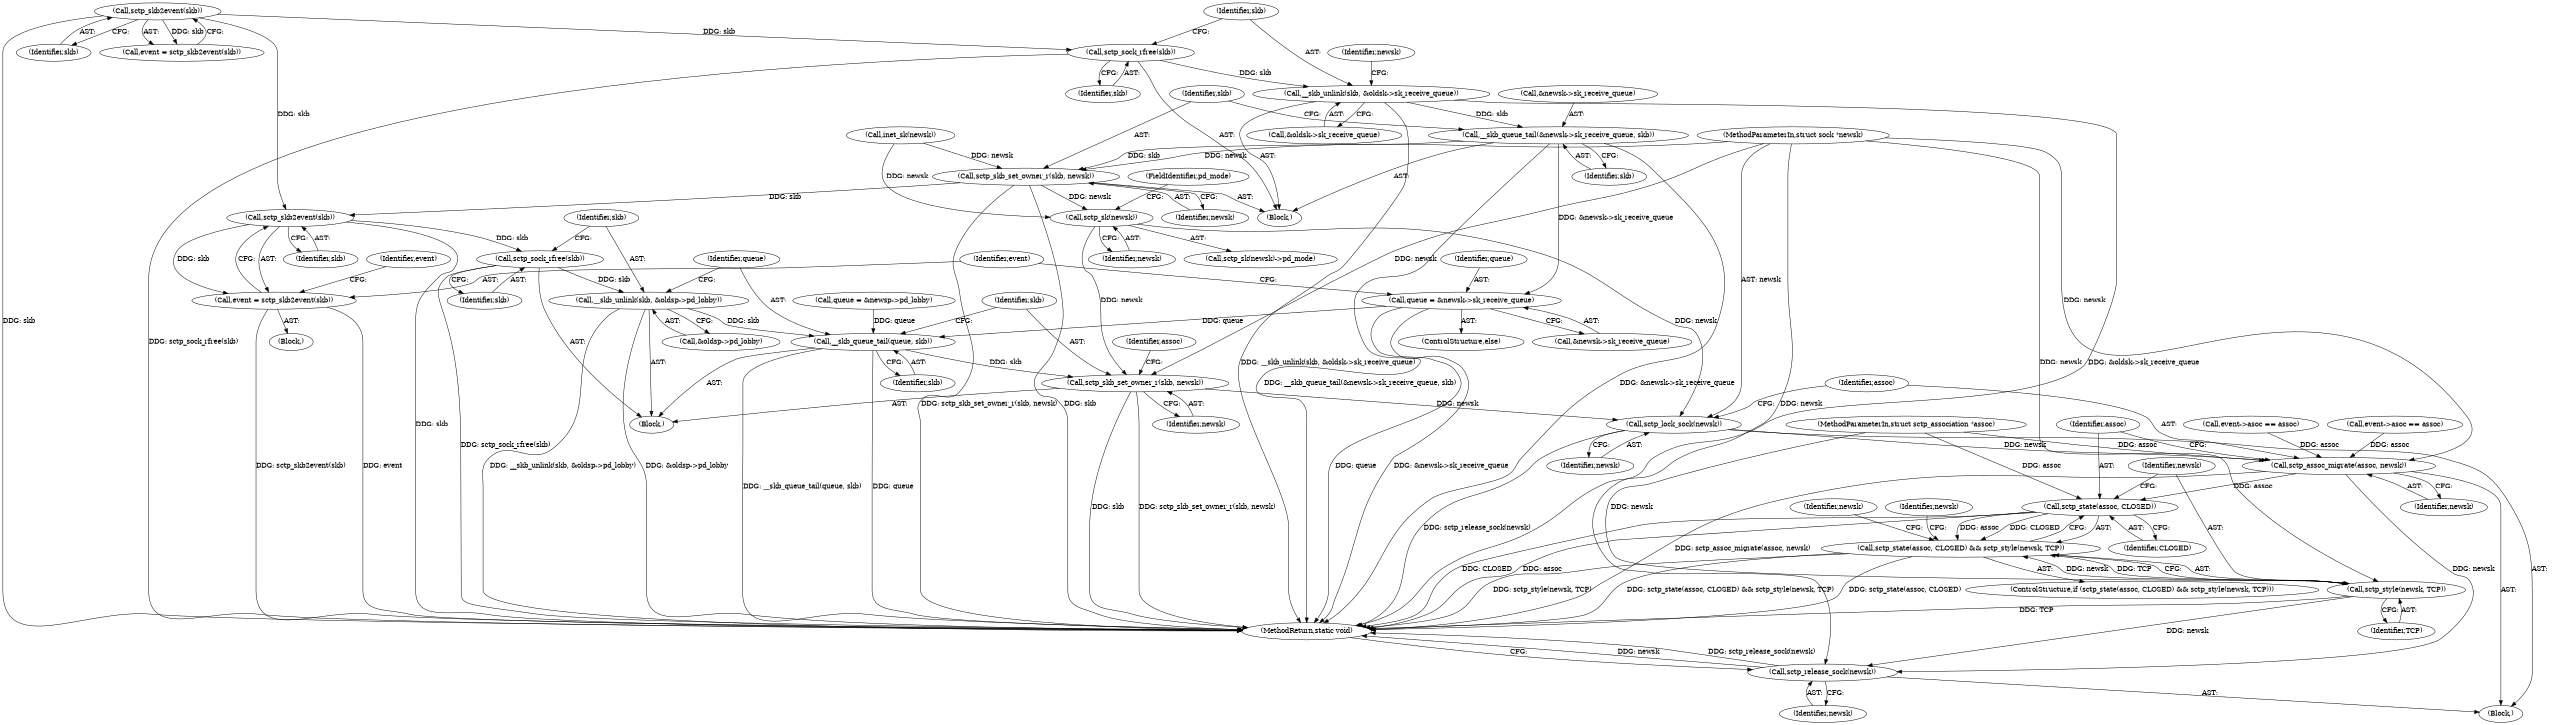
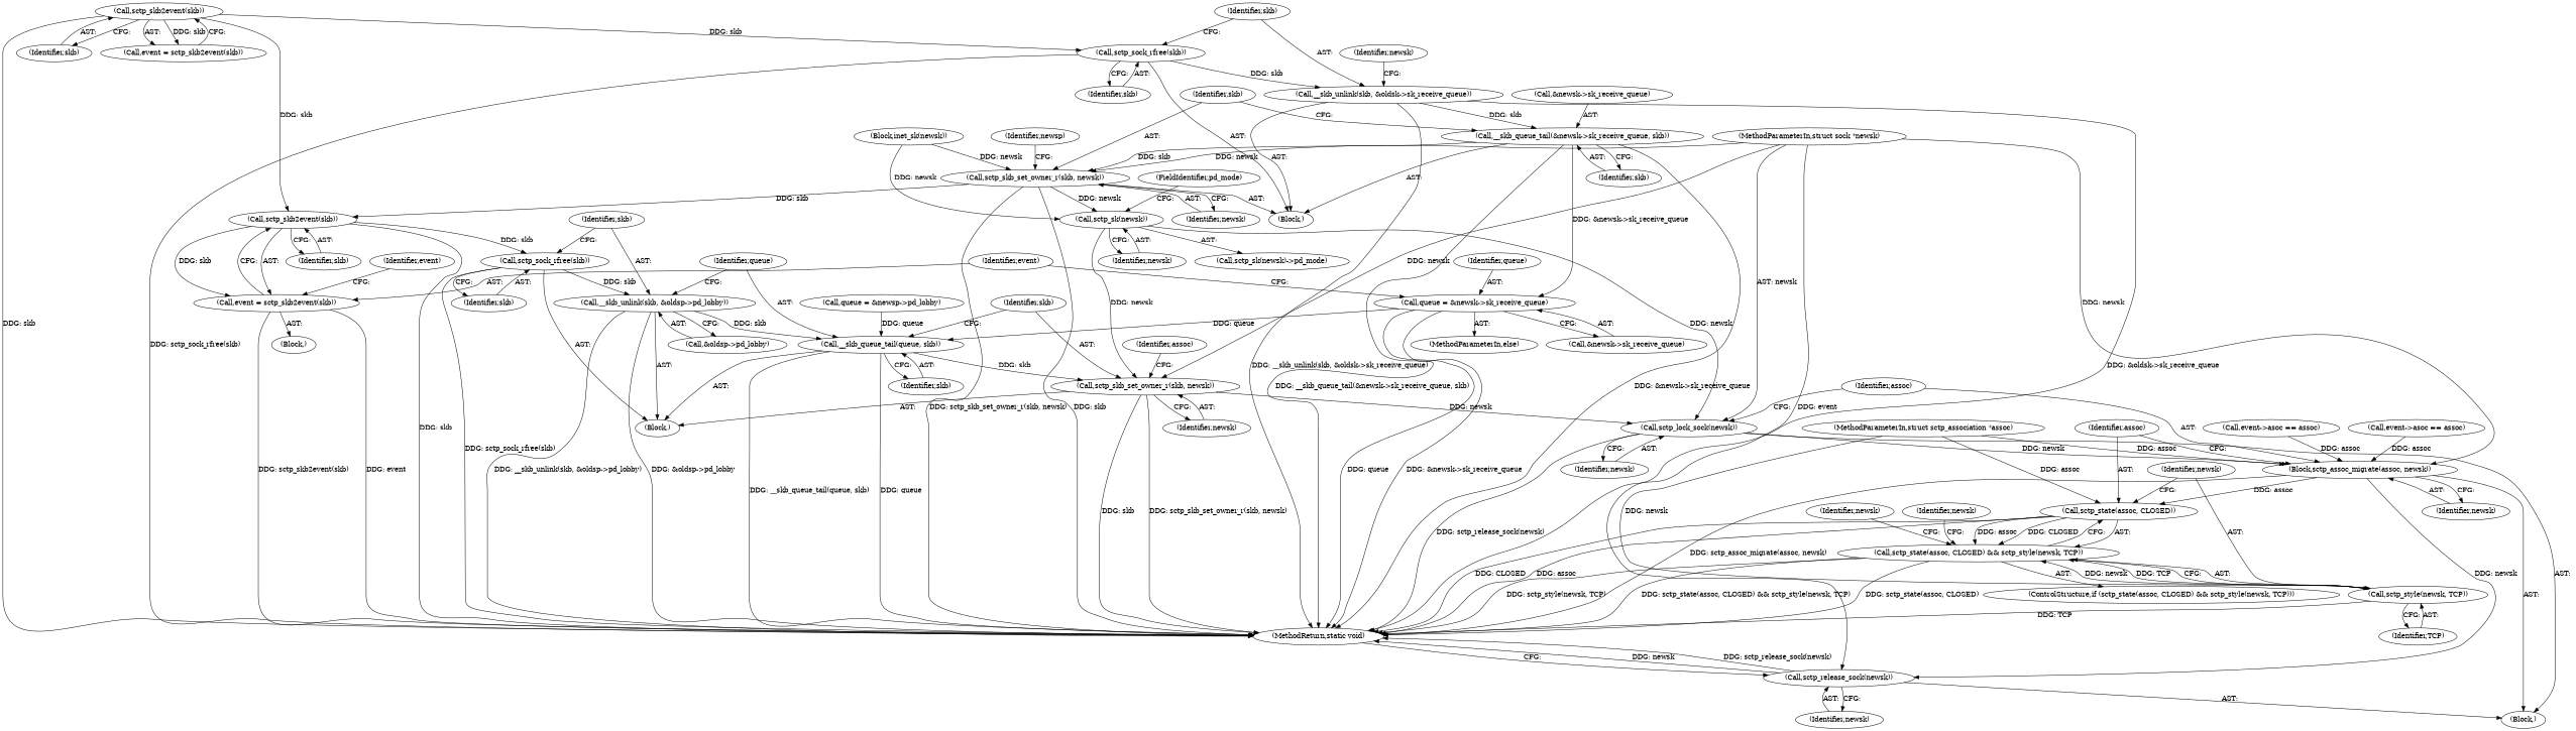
  digraph {
    n1 [label="(Call,sctp_sock_rfree(skb))"]
    n2 [label="(Call,__skb_unlink(skb, &oldsk->sk_receive_queue))"]
    n3 [label="(MethodReturn,static void)"]
    n4 [label="(Block,)"]
    n5 [label="(Identifier,skb)"]
    n6 [label="(Call,__skb_queue_tail(&newsk->sk_receive_queue, skb))"]
-   n7 [label="(Call,&oldsk->sk_receive_queue)"]
    n8 [label="(Call,sctp_release_sock(newsk))"]
    n9 [label="(Call,sctp_skb2event(skb))"]
    n10 [label="(Call,sctp_skb2event(skb))"]
    n11 [label="(Identifier,skb)"]
    n12 [label="(Call,event = sctp_skb2event(skb))"]
    n13 [label="(Call,event = sctp_skb2event(skb))"]
    n14 [label="(Call,sctp_sock_rfree(skb))"]
    n15 [label="(Identifier,skb)"]
    n16 [label="(Call,sctp_skb_set_owner_r(skb, newsk))"]
    n17 [label="(Call,queue = &newsk->sk_receive_queue)"]
    n18 [label="(Identifier,skb)"]
    n19 [label="(Call,sctp_sk(newsk))"]
    n20 [label="(Identifier,newsk)"]
    n21 [label="(Call,__skb_queue_tail(queue, skb))"]
-   n22 [label="(ControlStructure,else)"]
+   n22 [label="(MethodParameterIn,else)"]
    n23 [label="(Call,&newsk->sk_receive_queue)"]
    n24 [label="(Call,sctp_skb_set_owner_r(skb, newsk))"]
    n25 [label="(Call,sctp_lock_sock(newsk))"]
    n26 [label="(Identifier,newsk)"]
    n27 [label="(Call,sctp_sk(newsk)->pd_mode)"]
    n28 [label="(Identifier,newsk)"]
    n29 [label="(Block,)"]
-   n30 [label="(Call,sctp_assoc_migrate(assoc, newsk))"]
+   n30 [label="(Block,sctp_assoc_migrate(assoc, newsk))"]
    n31 [label="(Identifier,newsk)"]
    n32 [label="(Block,)"]
    n33 [label="(Call,sctp_state(assoc, CLOSED))"]
    n34 [label="(Identifier,newsk)"]
    n35 [label="(Call,sctp_state(assoc, CLOSED) && sctp_style(newsk, TCP))"]
-   n36 [label="(Identifier,CLOSED)"]
    n37 [label="(Call,sctp_style(newsk, TCP))"]
    n38 [label="(Identifier,TCP)"]
    n39 [label="(Identifier,newsk)"]
    n40 [label="(ControlStructure,if (sctp_state(assoc, CLOSED) && sctp_style(newsk, TCP)))"]
    n41 [label="(Block,)"]
    n42 [label="(Call,__skb_unlink(skb, &oldsp->pd_lobby))"]
    n43 [label="(Identifier,skb)"]
    n44 [label="(Call,&oldsp->pd_lobby)"]
    n45 [label="(Identifier,skb)"]
-   n46 [label="(Call,inet_sk(newsk))"]
+   n46 [label="(Block,inet_sk(newsk))"]
    n47 [label="(Identifier,event)"]
+   n48 [label="(Identifier,newsp)"]
    n49 [label="(Identifier,skb)"]
    n50 [label="(Identifier,event)"]
    n51 [label="(Identifier,assoc)"]
    n52 [label="(Identifier,skb)"]
    n53 [label="(Identifier,skb)"]
    n54 [label="(Call,event->asoc == assoc)"]
    n55 [label="(Call,&newsk->sk_receive_queue)"]
    n56 [label="(MethodParameterIn,struct sock *newsk)"]
    n57 [label="(Call,event->asoc == assoc)"]
    n58 [label="(Identifier,assoc)"]
    n59 [label="(Identifier,newsk)"]
    n60 [label="(Identifier,queue)"]
    n61 [label="(Identifier,assoc)"]
    n62 [label="(Identifier,skb)"]
    n63 [label="(Identifier,newsk)"]
    n64 [label="(FieldIdentifier,pd_mode)"]
    n65 [label="(Identifier,newsk)"]
    n66 [label="(Call,queue = &newsp->pd_lobby)"]
    n67 [label="(Identifier,queue)"]
    n68 [label="(Identifier,newsk)"]
    n69 [label="(MethodParameterIn,struct sctp_association *assoc)"]
    n1 -> n2 [label="DDG: skb"]
    n1 -> n3 [label="DDG: sctp_sock_rfree(skb)"]
    n1 -> n4 [label="AST: "]
    n1 -> n5 [label="CFG: "]
    n2 -> n3 [label="DDG: &oldsk->sk_receive_queue"]
    n2 -> n3 [label="DDG: __skb_unlink(skb, &oldsk->sk_receive_queue)"]
    n2 -> n4 [label="AST: "]
    n2 -> n6 [label="DDG: skb"]
-   n2 -> n7 [label="CFG: "]
    n3 -> n8 [label="CFG: "]
    n5 -> n1 [label="AST: "]
    n6 -> n3 [label="DDG: __skb_queue_tail(&newsk->sk_receive_queue, skb)"]
    n6 -> n3 [label="DDG: &newsk->sk_receive_queue"]
    n6 -> n4 [label="AST: "]
    n6 -> n16 [label="DDG: skb"]
    n6 -> n17 [label="DDG: &newsk->sk_receive_queue"]
    n6 -> n18 [label="CFG: "]
-   n7 -> n2 [label="AST: "]
    n8 -> n3 [label="DDG: newsk"]
    n8 -> n3 [label="DDG: sctp_release_sock(newsk)"]
    n8 -> n32 [label="AST: "]
    n8 -> n39 [label="CFG: "]
    n9 -> n1 [label="DDG: skb"]
    n9 -> n3 [label="DDG: skb"]
    n9 -> n10 [label="DDG: skb"]
    n9 -> n11 [label="CFG: "]
    n9 -> n12 [label="AST: "]
    n9 -> n12 [label="DDG: skb"]
    n10 -> n3 [label="DDG: skb"]
    n10 -> n13 [label="AST: "]
    n10 -> n13 [label="DDG: skb"]
    n10 -> n14 [label="DDG: skb"]
    n10 -> n15 [label="CFG: "]
    n11 -> n9 [label="AST: "]
    n12 -> n9 [label="CFG: "]
    n13 -> n3 [label="DDG: event"]
    n13 -> n3 [label="DDG: sctp_skb2event(skb)"]
    n13 -> n10 [label="CFG: "]
    n13 -> n41 [label="AST: "]
    n14 -> n3 [label="DDG: sctp_sock_rfree(skb)"]
    n14 -> n29 [label="AST: "]
    n14 -> n42 [label="DDG: skb"]
    n14 -> n43 [label="CFG: "]
    n15 -> n10 [label="AST: "]
    n16 -> n3 [label="DDG: sctp_skb_set_owner_r(skb, newsk)"]
    n16 -> n3 [label="DDG: skb"]
    n16 -> n4 [label="AST: "]
    n16 -> n10 [label="DDG: skb"]
    n16 -> n19 [label="DDG: newsk"]
    n16 -> n20 [label="CFG: "]
    n17 -> n3 [label="DDG: queue"]
    n17 -> n3 [label="DDG: &newsk->sk_receive_queue"]
    n17 -> n21 [label="DDG: queue"]
    n17 -> n22 [label="AST: "]
    n17 -> n23 [label="CFG: "]
    n18 -> n6 [label="AST: "]
    n19 -> n24 [label="DDG: newsk"]
    n19 -> n25 [label="DDG: newsk"]
    n19 -> n26 [label="CFG: "]
    n19 -> n27 [label="AST: "]
    n20 -> n16 [label="AST: "]
    n21 -> n3 [label="DDG: __skb_queue_tail(queue, skb)"]
    n21 -> n3 [label="DDG: queue"]
    n21 -> n24 [label="DDG: skb"]
    n21 -> n29 [label="AST: "]
    n21 -> n45 [label="CFG: "]
    n23 -> n17 [label="AST: "]
    n24 -> n3 [label="DDG: skb"]
    n24 -> n3 [label="DDG: sctp_skb_set_owner_r(skb, newsk)"]
    n24 -> n25 [label="DDG: newsk"]
    n24 -> n28 [label="CFG: "]
    n24 -> n29 [label="AST: "]
    n25 -> n3 [label="DDG: sctp_release_sock(newsk)"]
    n25 -> n30 [label="DDG: newsk"]
    n25 -> n31 [label="CFG: "]
    n25 -> n32 [label="AST: "]
    n26 -> n19 [label="AST: "]
    n28 -> n24 [label="AST: "]
    n30 -> n3 [label="DDG: sctp_assoc_migrate(assoc, newsk)"]
    n30 -> n8 [label="DDG: newsk"]
    n30 -> n32 [label="AST: "]
    n30 -> n33 [label="DDG: assoc"]
    n30 -> n34 [label="CFG: "]
    n31 -> n25 [label="AST: "]
    n33 -> n3 [label="DDG: CLOSED"]
    n33 -> n3 [label="DDG: assoc"]
    n33 -> n35 [label="AST: "]
    n33 -> n35 [label="DDG: assoc"]
    n33 -> n35 [label="DDG: CLOSED"]
-   n33 -> n36 [label="CFG: "]
    n34 -> n30 [label="AST: "]
    n35 -> n3 [label="DDG: sctp_style(newsk, TCP)"]
    n35 -> n3 [label="DDG: sctp_state(assoc, CLOSED) && sctp_style(newsk, TCP)"]
    n35 -> n3 [label="DDG: sctp_state(assoc, CLOSED)"]
    n35 -> n33 [label="CFG: "]
    n35 -> n37 [label="CFG: "]
    n35 -> n40 [label="AST: "]
-   n36 -> n33 [label="AST: "]
    n37 -> n3 [label="DDG: TCP"]
-   n37 -> n8 [label="DDG: newsk"]
    n37 -> n35 [label="AST: "]
    n37 -> n35 [label="DDG: newsk"]
    n37 -> n35 [label="DDG: TCP"]
    n37 -> n38 [label="CFG: "]
    n38 -> n37 [label="AST: "]
    n39 -> n8 [label="AST: "]
    n42 -> n3 [label="DDG: __skb_unlink(skb, &oldsp->pd_lobby)"]
    n42 -> n3 [label="DDG: &oldsp->pd_lobby"]
    n42 -> n21 [label="DDG: skb"]
    n42 -> n29 [label="AST: "]
    n42 -> n44 [label="CFG: "]
    n43 -> n14 [label="AST: "]
    n44 -> n42 [label="AST: "]
    n45 -> n21 [label="AST: "]
    n46 -> n16 [label="DDG: newsk"]
    n46 -> n19 [label="DDG: newsk"]
    n47 -> n13 [label="CFG: "]
+   n48 -> n16 [label="CFG: "]
    n49 -> n21 [label="CFG: "]
    n49 -> n24 [label="AST: "]
    n50 -> n13 [label="AST: "]
    n50 -> n17 [label="CFG: "]
    n51 -> n24 [label="CFG: "]
    n52 -> n6 [label="CFG: "]
    n52 -> n16 [label="AST: "]
    n53 -> n14 [label="CFG: "]
    n53 -> n42 [label="AST: "]
    n54 -> n30 [label="DDG: assoc"]
    n55 -> n6 [label="AST: "]
-   n56 -> n8 [label="DDG: newsk"]
+   n56 -> n8 [label="DDG: event"]
    n56 -> n16 [label="DDG: newsk"]
    n56 -> n24 [label="DDG: newsk"]
    n56 -> n25 [label="AST: newsk"]
    n56 -> n30 [label="DDG: newsk"]
-   n56 -> n37 [label="DDG: newsk"]
    n57 -> n30 [label="DDG: assoc"]
    n58 -> n30 [label="CFG: "]
    n58 -> n33 [label="AST: "]
    n59 -> n2 [label="CFG: "]
    n60 -> n21 [label="AST: "]
    n60 -> n42 [label="CFG: "]
    n61 -> n25 [label="CFG: "]
    n61 -> n30 [label="AST: "]
    n62 -> n1 [label="CFG: "]
    n62 -> n2 [label="AST: "]
    n63 -> n33 [label="CFG: "]
    n63 -> n37 [label="AST: "]
    n64 -> n19 [label="CFG: "]
    n65 -> n35 [label="CFG: "]
    n66 -> n21 [label="DDG: queue"]
    n67 -> n17 [label="AST: "]
    n68 -> n35 [label="CFG: "]
    n69 -> n30 [label="DDG: assoc"]
    n69 -> n33 [label="DDG: assoc"]
    n69 -> n37 [label="DDG: newsk"]
  }
